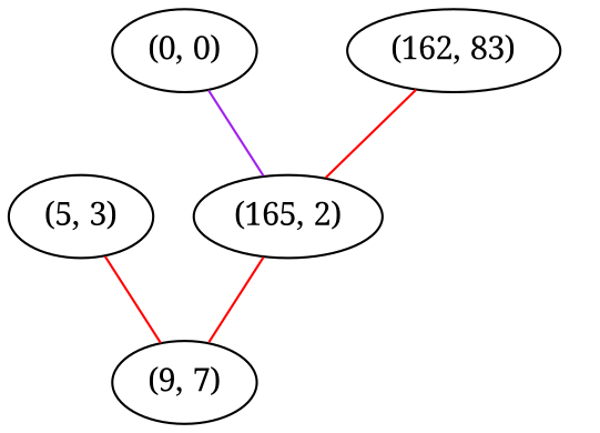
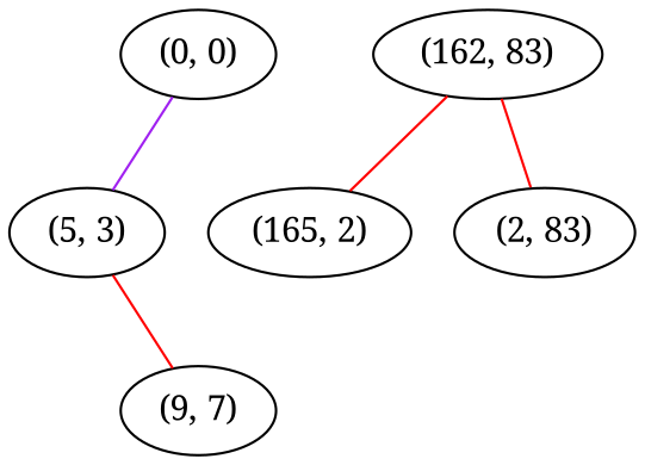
  graph {
    fontname="Noto Serif"
    node [fontname="Noto Serif"]
    edge [color=red fontname="Noto Serif" weight=1]
    n1 [label="(5, 3)"]
    "(0, 0)"
    "(9, 7)"
    "(162, 83)"
+   "(2, 83)"
    "(165, 2)"
    n1 -- "(9, 7)"
-   "(0, 0)" -- "(165, 2)" [color=purple weight=4]
+   "(0, 0)" -- n1 [color=purple weight=4]
+   "(162, 83)" -- "(2, 83)"
    "(162, 83)" -- "(165, 2)"
-   "(165, 2)" -- "(9, 7)"
  }
